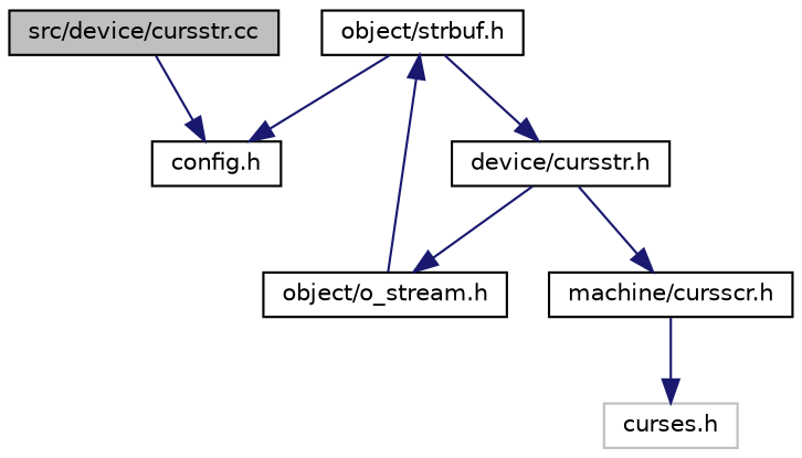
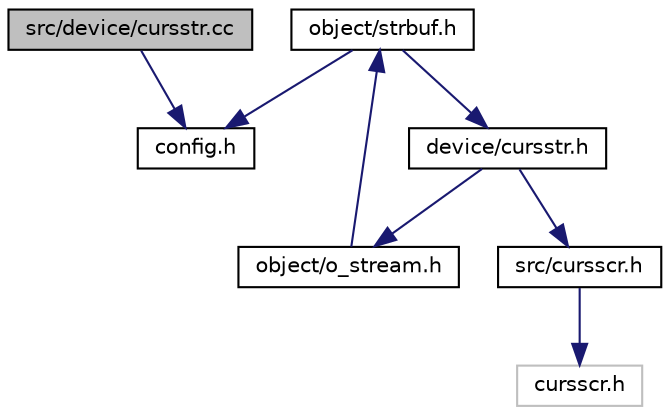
  digraph {
    fontname="DejaVu Sans"
    node [color=black fontname="DejaVu Sans" fontsize=10 shape=record]
    edge [color=midnightblue fontname="DejaVu Sans" fontsize=10 labelfontname=Helvetica labelfontsize=10 style=solid]
    n1 [fillcolor=grey75 fontcolor=black height=0.2 label="src/device/cursstr.cc" style=filled width=0.4]
    n2 [height=0.2 label="config.h" width=0.4]
    n3 [height=0.2 label="device/cursstr.h" width=0.4]
    n4 [height=0.2 label="object/o_stream.h" width=0.4]
-   n5 [height=0.2 label="machine/cursscr.h" width=0.4]
+   n5 [height=0.2 label="src/cursscr.h" width=0.4]
    n6 [height=0.2 label="object/strbuf.h" width=0.4]
-   n7 [color=grey75 height=0.2 label="curses.h" width=0.4]
+   n7 [color=grey75 height=0.2 label="cursscr.h" width=0.4]
    n1 -> n2
    n3 -> n4
    n3 -> n5
    n4 -> n6
    n5 -> n7
    n6 -> n2
    n6 -> n3
  }
